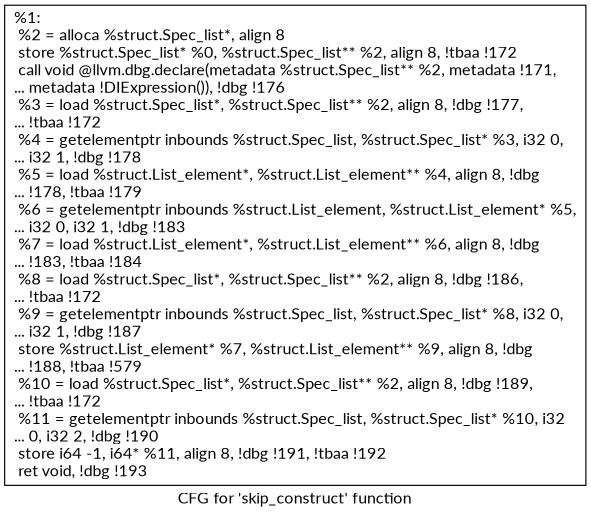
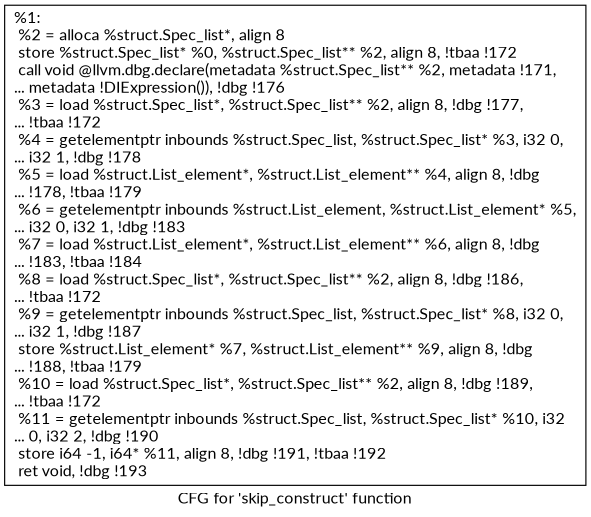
  digraph {
    label="CFG for 'skip_construct' function"
    fontname=Lato
-   n1 [label="{%1:\l  %2 = alloca %struct.Spec_list*, align 8\l  store %struct.Spec_list* %0, %struct.Spec_list** %2, align 8, !tbaa !172\l  call void @llvm.dbg.declare(metadata %struct.Spec_list** %2, metadata !171,\l... metadata !DIExpression()), !dbg !176\l  %3 = load %struct.Spec_list*, %struct.Spec_list** %2, align 8, !dbg !177,\l... !tbaa !172\l  %4 = getelementptr inbounds %struct.Spec_list, %struct.Spec_list* %3, i32 0,\l... i32 1, !dbg !178\l  %5 = load %struct.List_element*, %struct.List_element** %4, align 8, !dbg\l... !178, !tbaa !179\l  %6 = getelementptr inbounds %struct.List_element, %struct.List_element* %5,\l... i32 0, i32 1, !dbg !183\l  %7 = load %struct.List_element*, %struct.List_element** %6, align 8, !dbg\l... !183, !tbaa !184\l  %8 = load %struct.Spec_list*, %struct.Spec_list** %2, align 8, !dbg !186,\l... !tbaa !172\l  %9 = getelementptr inbounds %struct.Spec_list, %struct.Spec_list* %8, i32 0,\l... i32 1, !dbg !187\l  store %struct.List_element* %7, %struct.List_element** %9, align 8, !dbg\l... !188, !tbaa !579\l  %10 = load %struct.Spec_list*, %struct.Spec_list** %2, align 8, !dbg !189,\l... !tbaa !172\l  %11 = getelementptr inbounds %struct.Spec_list, %struct.Spec_list* %10, i32\l... 0, i32 2, !dbg !190\l  store i64 -1, i64* %11, align 8, !dbg !191, !tbaa !192\l  ret void, !dbg !193\l}" shape=record fontname=Lato]
+   n1 [label="{%1:\l  %2 = alloca %struct.Spec_list*, align 8\l  store %struct.Spec_list* %0, %struct.Spec_list** %2, align 8, !tbaa !172\l  call void @llvm.dbg.declare(metadata %struct.Spec_list** %2, metadata !171,\l... metadata !DIExpression()), !dbg !176\l  %3 = load %struct.Spec_list*, %struct.Spec_list** %2, align 8, !dbg !177,\l... !tbaa !172\l  %4 = getelementptr inbounds %struct.Spec_list, %struct.Spec_list* %3, i32 0,\l... i32 1, !dbg !178\l  %5 = load %struct.List_element*, %struct.List_element** %4, align 8, !dbg\l... !178, !tbaa !179\l  %6 = getelementptr inbounds %struct.List_element, %struct.List_element* %5,\l... i32 0, i32 1, !dbg !183\l  %7 = load %struct.List_element*, %struct.List_element** %6, align 8, !dbg\l... !183, !tbaa !184\l  %8 = load %struct.Spec_list*, %struct.Spec_list** %2, align 8, !dbg !186,\l... !tbaa !172\l  %9 = getelementptr inbounds %struct.Spec_list, %struct.Spec_list* %8, i32 0,\l... i32 1, !dbg !187\l  store %struct.List_element* %7, %struct.List_element** %9, align 8, !dbg\l... !188, !tbaa !179\l  %10 = load %struct.Spec_list*, %struct.Spec_list** %2, align 8, !dbg !189,\l... !tbaa !172\l  %11 = getelementptr inbounds %struct.Spec_list, %struct.Spec_list* %10, i32\l... 0, i32 2, !dbg !190\l  store i64 -1, i64* %11, align 8, !dbg !191, !tbaa !192\l  ret void, !dbg !193\l}" shape=record fontname=Lato]
  }
